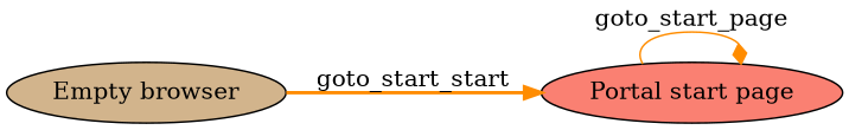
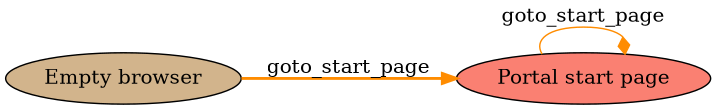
  digraph {
    rankdir=LR
    node [style=filled]
    edge [color=darkorange]
    "Empty browser" [fillcolor=tan]
    "Portal start page" [fillcolor=salmon]
-   "Empty browser" -> "Portal start page" [label=goto_start_start style=bold arrowhead=normal]
+   "Empty browser" -> "Portal start page" [label=goto_start_page style=bold arrowhead=normal]
    "Portal start page" -> "Portal start page" [label=goto_start_page style=solid arrowhead=diamond]
  }
